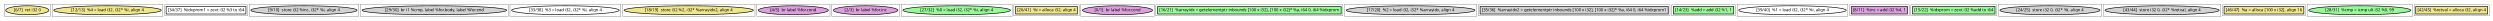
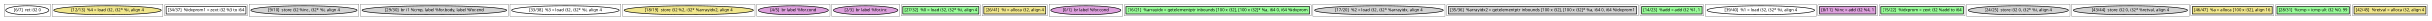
  digraph {
    fontname="Noto Sans"
    node [fillcolor=khaki fontsize=20 penwidth=3.0 shape=ellipse style=filled fontname="Noto Sans"]
-   n1 [label="[6/7]  ret i32 0"]
+   n1 [fillcolor=white label="[6/7]  ret i32 0"]
    n2 [label="[12/13]  %4 = load i32, i32* %i, align 4"]
    n3 [fillcolor=white label="[34/37]  %idxprom1 = zext i32 %3 to i64" shape=rectangle]
    n4 [fillcolor=lightgrey label="[9/10]  store i32 %inc, i32* %i, align 4"]
    n5 [fillcolor=lightgrey label="[29/30]  br i1 %cmp, label %for.body, label %for.end"]
    n6 [fillcolor=white label="[33/38]  %3 = load i32, i32* %i, align 4"]
    n7 [label="[18/19]  store i32 %2, i32* %arrayidx2, align 4"]
    n8 [fillcolor=plum label="[4/5]  br label %for.cond"]
    n9 [fillcolor=plum label="[2/3]  br label %for.inc"]
-   n10 [fillcolor=palegreen label="[27/32]  %0 = load i32, i32* %i, align 4"]
+   n10 [fillcolor=palegreen label="[27/32]  %0 = load i32, i32* %i, align 4" shape=box]
    n11 [label="[26/41]  %i = alloca i32, align 4" shape=rectangle]
    n12 [fillcolor=plum label="[0/1]  br label %for.cond"]
    n13 [fillcolor=palegreen label="[16/21]  %arrayidx = getelementptr inbounds [100 x i32], [100 x i32]* %a, i64 0, i64 %idxprom" shape=rectangle]
    n14 [fillcolor=lightgrey label="[17/20]  %2 = load i32, i32* %arrayidx, align 4"]
    n15 [fillcolor=lightgrey label="[35/36]  %arrayidx2 = getelementptr inbounds [100 x i32], [100 x i32]* %a, i64 0, i64 %idxprom1" shape=rectangle]
    n16 [fillcolor=palegreen label="[14/23]  %add = add i32 %1, 1" shape=rectangle]
    n17 [fillcolor=white label="[39/40]  %1 = load i32, i32* %i, align 4"]
    n18 [fillcolor=plum label="[8/11]  %inc = add i32 %4, 1" shape=rectangle]
    n19 [fillcolor=palegreen label="[15/22]  %idxprom = zext i32 %add to i64" shape=rectangle]
    n20 [fillcolor=lightgrey label="[24/25]  store i32 0, i32* %i, align 4"]
    n21 [fillcolor=lightgrey label="[43/44]  store i32 0, i32* %retval, align 4"]
    n22 [label="[46/47]  %a = alloca [100 x i32], align 16" shape=rectangle]
-   n23 [fillcolor=palegreen label="[28/31]  %cmp = icmp ult i32 %0, 99"]
+   n23 [fillcolor=palegreen label="[28/31]  %cmp = icmp ult i32 %0, 99" shape=rectangle]
    n24 [label="[42/45]  %retval = alloca i32, align 4" shape=rectangle]
    subgraph cluster_1 {
      n1
    }
    subgraph cluster_2 {
      n2
    }
    subgraph cluster_3 {
      n3
    }
    subgraph cluster_4 {
      n4
    }
    subgraph cluster_5 {
      n5
    }
    subgraph cluster_6 {
      n6
    }
    subgraph cluster_7 {
      n7
    }
    subgraph cluster_8 {
      n8
    }
    subgraph cluster_9 {
      n9
    }
    subgraph cluster_10 {
      n10
    }
    subgraph cluster_11 {
      n11
    }
    subgraph cluster_12 {
      n12
    }
    subgraph cluster_13 {
      n13
    }
    subgraph cluster_14 {
      n14
    }
    subgraph cluster_15 {
      n15
    }
    subgraph cluster_16 {
      n16
    }
    subgraph cluster_17 {
      n17
    }
    subgraph cluster_18 {
      n18
    }
    subgraph cluster_19 {
      n19
    }
    subgraph cluster_20 {
      n20
    }
    subgraph cluster_21 {
      n21
    }
    subgraph cluster_22 {
      n22
    }
    subgraph cluster_23 {
      n23
    }
    subgraph cluster_24 {
      n24
    }
  }
